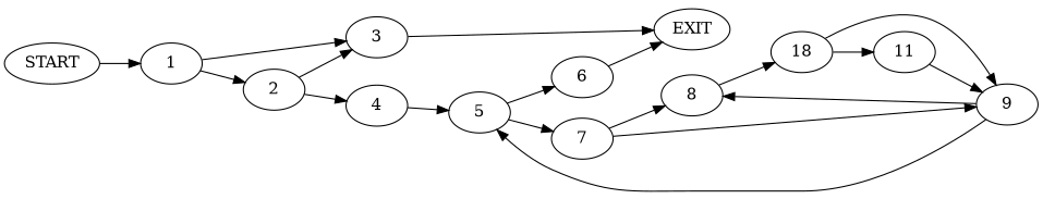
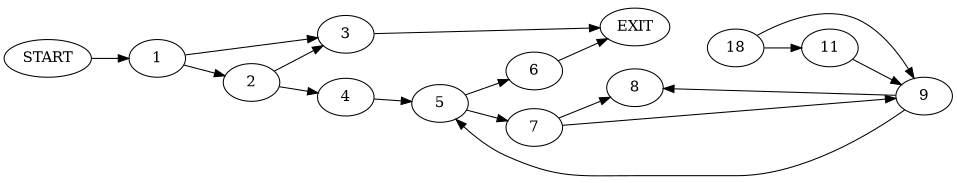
  digraph {
    rankdir=LR
    n1 [label=START]
    1
    2
    3
    n5 [label=EXIT]
    4
    5
    6
    7
    8
    9
    n12 [label=18]
    11
    n1 -> 1
    1 -> 2
    1 -> 3
    2 -> 3
    2 -> 4
    3 -> n5
    4 -> 5
    5 -> 6
    5 -> 7
    6 -> n5
    7 -> 8
    7 -> 9
-   8 -> n12
    9 -> 5
    9 -> 8
    n12 -> 9
    n12 -> 11
    11 -> 9
  }
